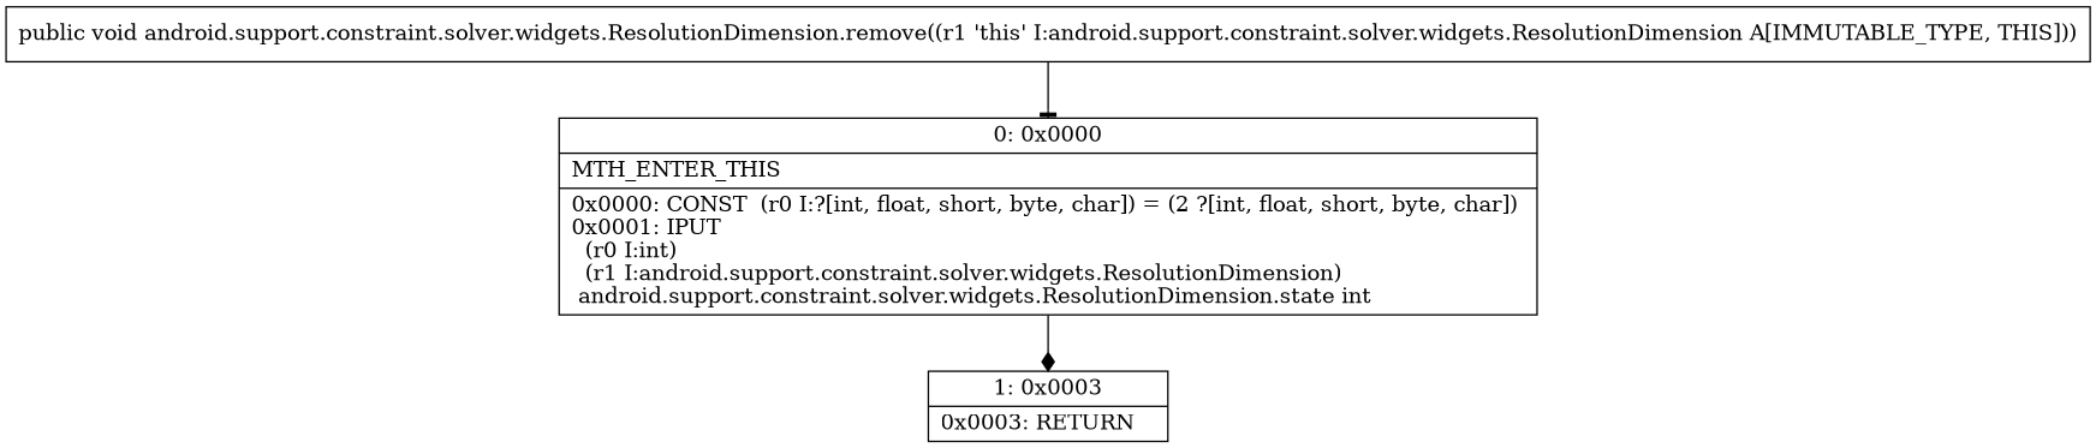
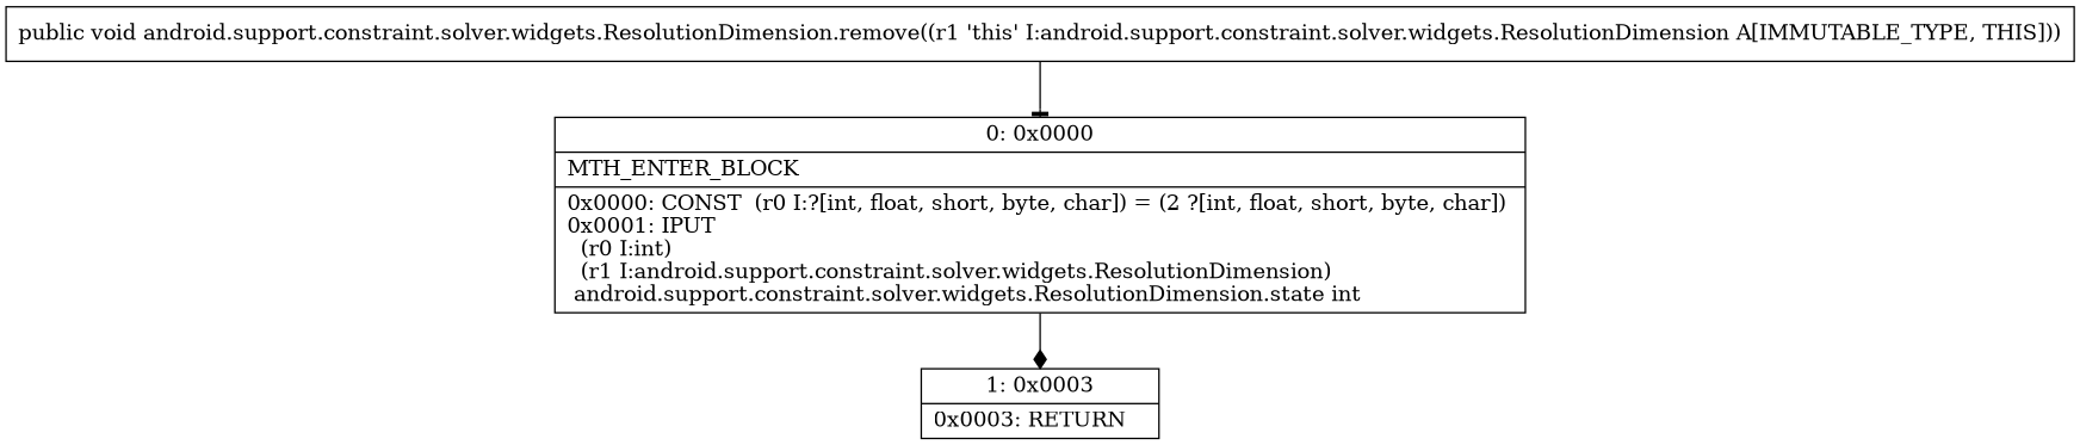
  digraph {
    node [shape=record]
-   n1 [label="{0\:\ 0x0000|MTH_ENTER_THIS\l|0x0000: CONST  (r0 I:?[int, float, short, byte, char]) = (2 ?[int, float, short, byte, char]) \l0x0001: IPUT  \l  (r0 I:int)\l  (r1 I:android.support.constraint.solver.widgets.ResolutionDimension)\l android.support.constraint.solver.widgets.ResolutionDimension.state int \l}"]
+   n1 [label="{0\:\ 0x0000|MTH_ENTER_BLOCK\l|0x0000: CONST  (r0 I:?[int, float, short, byte, char]) = (2 ?[int, float, short, byte, char]) \l0x0001: IPUT  \l  (r0 I:int)\l  (r1 I:android.support.constraint.solver.widgets.ResolutionDimension)\l android.support.constraint.solver.widgets.ResolutionDimension.state int \l}"]
    n2 [label="{1\:\ 0x0003|0x0003: RETURN   \l}"]
    n3 [label="{public void android.support.constraint.solver.widgets.ResolutionDimension.remove((r1 'this' I:android.support.constraint.solver.widgets.ResolutionDimension A[IMMUTABLE_TYPE, THIS])) }"]
    n1 -> n2 [arrowhead=diamond]
    n3 -> n1 [arrowhead=tee]
  }
